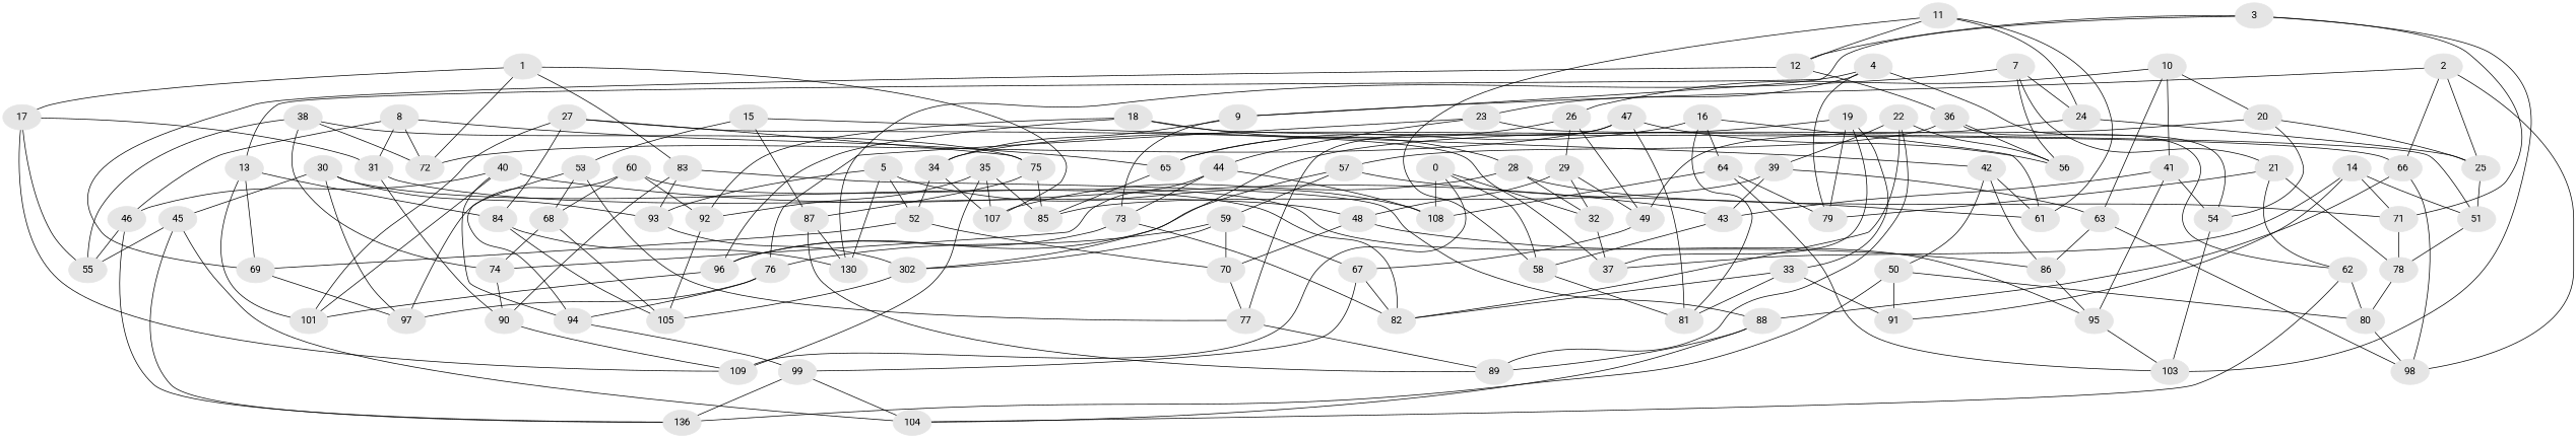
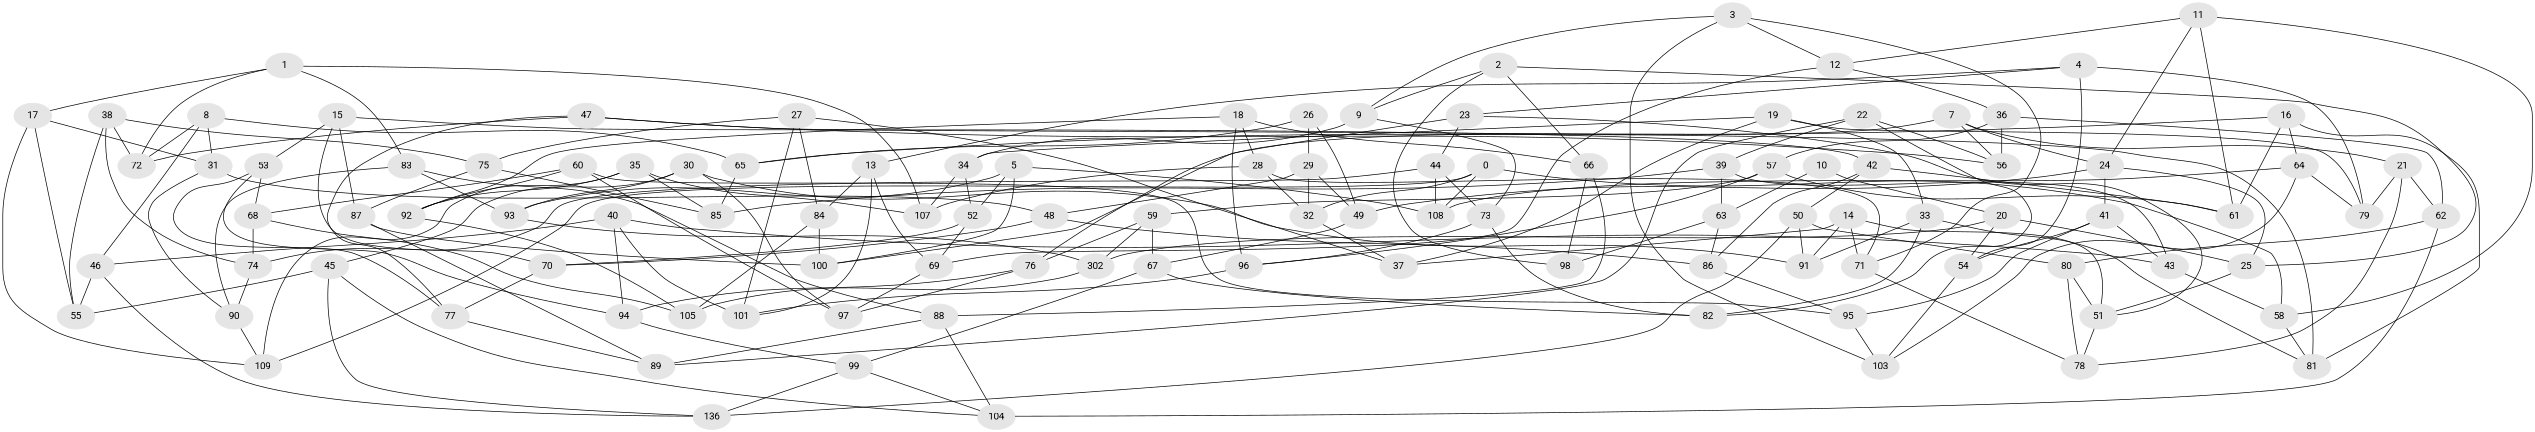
  graph {
    fontname=Roboto
    node [color=gray90 fontname=Roboto style=filled]
    edge [fontname=Roboto]
    1
    17
    72
    83
    107
    109
    31
    55
    93
    90
    88
    2
    9
    25
    66
    98
    34
    73
    51
    3
    12
    71
    103
    36
    69
    78
    4
    13
    23
    54
    79
    84
    101
    44
    76
    5
    52
-   100 [label=130]
+   100
    108
    70
    n41 [label=302]
    n42 [label=0]
    32
    58
    37
    81
    7
    21
    24
    56
    62
    49
    8
    46
    65
    48
    n57 [label=136]
    85
    96
    82
    10
    20
    26
    41
    63
    29
    43
    95
    86
    11
    61
    57
    97
    105
    14
    91
    15
    42
    53
    87
    50
    94
    77
    68
    89
    16
    64
    18
    28
    92
    19
    33
    104
    80
    22
    39
    74
    67
    27
    75
    30
    45
    35
    59
    38
    40
    99
    47
    60
    1 -- 17
    1 -- 72
    1 -- 83
    1 -- 107
    17 -- 109
    17 -- 31
    17 -- 55
    83 -- 93
    83 -- 90
    83 -- 88
    31 -- 90
    31 -- 48
    93 -- n41
    90 -- 109
    88 -- 89
    88 -- 104
    2 -- 9
    2 -- 25
    2 -- 66
    2 -- 98
    9 -- 34
    9 -- 73
    25 -- 51
    66 -- 88
    66 -- 98
    34 -- 107
    34 -- 52
    73 -- 96
    73 -- 82
    51 -- 78
    3 -- 9
    3 -- 12
    3 -- 71
    3 -- 103
    12 -- 36
    12 -- 69
    71 -- 78
    36 -- 56
    36 -- 62
    36 -- 57
    69 -- 97
    78 -- 80
    4 -- 13
    4 -- 23
    4 -- 54
    4 -- 79
    13 -- 69
    13 -- 84
    13 -- 101
    23 -- 51
    23 -- 44
    23 -- 76
    54 -- 103
    84 -- 100
    84 -- 105
    44 -- 73
    44 -- 108
    44 -- 74
    76 -- 97
    76 -- 94
    5 -- 93
    5 -- 52
    5 -- 100
    5 -- 108
    52 -- 69
    52 -- 70
    70 -- 77
    n41 -- 105
    n42 -- 109
    n42 -- 108
    n42 -- 32
    n42 -- 58
    32 -- 37
    58 -- 81
    7 -- 100
    7 -- 21
    7 -- 24
    7 -- 56
    21 -- 78
    21 -- 79
    21 -- 62
    24 -- 25
    24 -- 49
    62 -- 104
    62 -- 80
    49 -- 67
    8 -- 72
    8 -- 31
    8 -- 46
    8 -- 65
    46 -- 55
    46 -- n57
    65 -- 85
    48 -- 70
    48 -- 86
    96 -- 101
    10 -- 20
-   10 -- 26
-   10 -- 41
+   24 -- 41
    10 -- 63
    20 -- 25
    20 -- 54
    20 -- n41
    26 -- 49
    26 -- 65
    26 -- 29
    41 -- 54
    41 -- 43
    41 -- 95
    63 -- 98
    63 -- 86
    29 -- 32
    29 -- 49
    29 -- 48
    43 -- 58
    95 -- 103
    86 -- 95
    11 -- 12
    11 -- 58
    11 -- 24
    11 -- 61
    57 -- 96
    57 -- 61
    57 -- 59
    14 -- 51
    14 -- 71
    14 -- 37
    14 -- 91
-   59 -- 70
+   15 -- 70
    15 -- 42
    15 -- 53
    15 -- 87
    42 -- 86
    42 -- 61
    42 -- 50
    53 -- 94
    53 -- 77
    53 -- 68
    87 -- 100
    87 -- 89
    50 -- n57
    50 -- 91
    50 -- 80
    94 -- 99
    77 -- 89
    68 -- 105
    68 -- 74
    16 -- 81
    16 -- 65
    16 -- 61
    16 -- 64
    64 -- 103
    64 -- 79
    64 -- 108
    18 -- 66
    18 -- 96
    18 -- 28
    18 -- 92
    28 -- 107
    28 -- 71
    28 -- 32
    92 -- 105
    19 -- 34
    19 -- 79
    19 -- 37
    19 -- 33
    33 -- 81
    33 -- 82
    33 -- 91
-   80 -- 98
+   80 -- 51
    22 -- 56
    22 -- 82
    22 -- 89
    22 -- 39
    39 -- 85
    39 -- 63
    39 -- 43
    74 -- 90
    67 -- 82
    67 -- 99
    27 -- 84
    27 -- 101
    27 -- 37
    27 -- 75
    75 -- 85
    75 -- 87
    30 -- 93
    30 -- 97
-   30 -- 82
+   30 -- 91
    30 -- 45
    45 -- 55
    45 -- n57
    45 -- 104
    35 -- 107
    35 -- 109
    35 -- 85
    35 -- 92
    59 -- 76
    59 -- n41
    59 -- 67
    38 -- 72
    38 -- 55
    38 -- 74
    38 -- 75
    40 -- 101
    40 -- 46
    40 -- 43
    40 -- 94
    99 -- n57
    99 -- 104
    47 -- 72
    47 -- 81
    47 -- 56
    47 -- 77
    60 -- 95
    60 -- 97
    60 -- 68
    60 -- 92
  }
